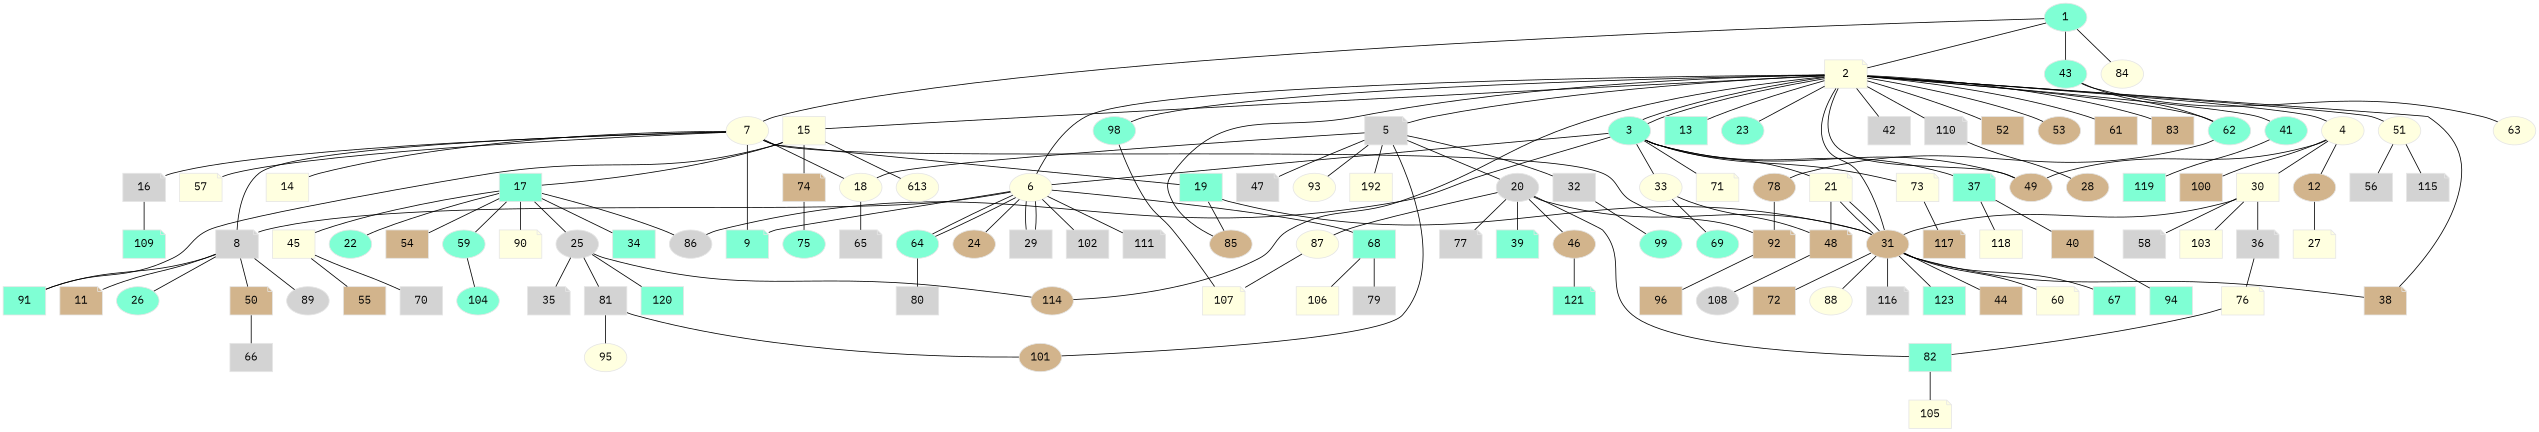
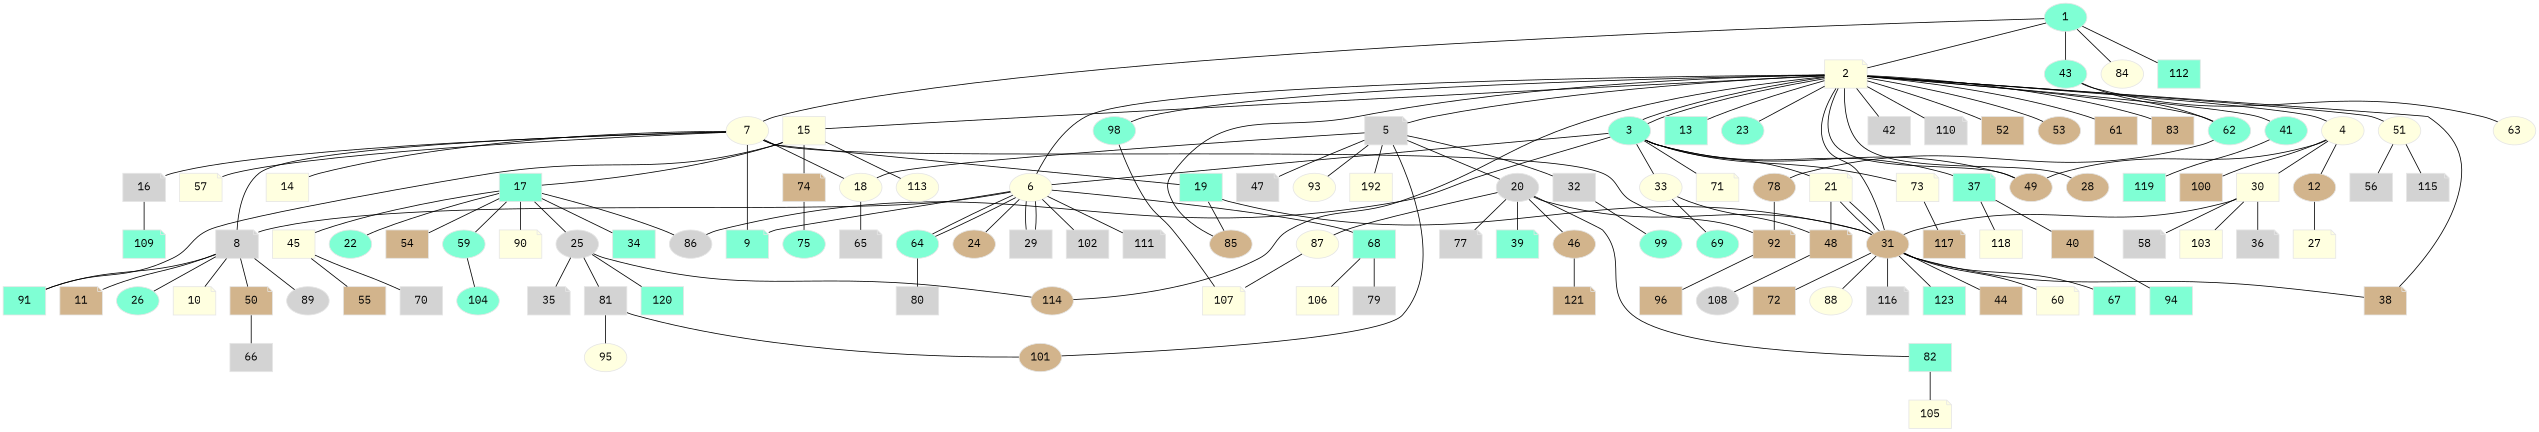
  graph {
    fontname="IBM Plex Mono"
    node [color=gray90 fillcolor=lightyellow fontname="IBM Plex Mono" shape=ellipse style=filled]
    edge [fontname="IBM Plex Mono"]
    2 [shape=note]
    1 [fillcolor=aquamarine]
    7
    43 [fillcolor=aquamarine]
    84
+   112 [fillcolor=aquamarine shape=box]
    3 [fillcolor=aquamarine]
    4
    5 [fillcolor=lightgrey shape=note]
    6
    13 [fillcolor=aquamarine shape=box]
    15 [shape=box]
    23 [fillcolor=aquamarine]
    28 [fillcolor=tan]
    31 [fillcolor=tan]
    38 [fillcolor=tan shape=note]
    41 [fillcolor=aquamarine]
    42 [fillcolor=lightgrey shape=box]
    49 [fillcolor=tan]
    51
    52 [fillcolor=tan shape=box]
    53 [fillcolor=tan]
    61 [fillcolor=tan shape=box]
    62 [fillcolor=aquamarine]
    83 [fillcolor=tan shape=box]
    85 [fillcolor=tan]
    98 [fillcolor=aquamarine]
    110 [fillcolor=lightgrey shape=note]
    114 [fillcolor=tan]
    18
    8 [fillcolor=lightgrey shape=note]
    9 [fillcolor=aquamarine shape=note]
    14 [shape=box]
    16 [fillcolor=lightgrey shape=note]
    19 [fillcolor=aquamarine shape=box]
    57 [shape=note]
    92 [fillcolor=tan shape=note]
    63
    21 [shape=note]
    33
    37 [fillcolor=aquamarine shape=note]
    71 [shape=note]
    73 [shape=note]
    86 [fillcolor=lightgrey]
    12 [fillcolor=tan]
    30 [shape=box]
    100 [fillcolor=tan shape=box]
    20 [fillcolor=lightgrey]
    32 [fillcolor=lightgrey shape=box]
    47 [fillcolor=lightgrey shape=note]
    93
    101 [fillcolor=tan]
    n53 [label=192 shape=box]
    24 [fillcolor=tan]
    29 [fillcolor=lightgrey shape=box]
    64 [fillcolor=aquamarine]
    68 [fillcolor=aquamarine shape=box]
    102 [fillcolor=lightgrey shape=box]
    111 [fillcolor=lightgrey shape=note]
    91 [fillcolor=aquamarine shape=box]
    17 [fillcolor=aquamarine shape=box]
    74 [fillcolor=tan shape=note]
-   113 [label=613]
+   113
    44 [fillcolor=tan shape=box]
    60 [shape=note]
    67 [fillcolor=aquamarine shape=box]
    72 [fillcolor=tan shape=box]
    88
    116 [fillcolor=lightgrey shape=note]
    123 [fillcolor=aquamarine shape=box]
    119 [fillcolor=aquamarine shape=box]
    56 [fillcolor=lightgrey shape=box]
    115 [fillcolor=lightgrey shape=note]
    78 [fillcolor=tan]
    107 [shape=note]
    48 [fillcolor=tan shape=note]
    69 [fillcolor=aquamarine]
    40 [fillcolor=tan shape=box]
    118 [shape=box]
    117 [fillcolor=tan shape=note]
    27 [shape=note]
    36 [fillcolor=lightgrey shape=note]
    58 [fillcolor=lightgrey shape=note]
    103 [shape=box]
    65 [fillcolor=lightgrey shape=note]
    39 [fillcolor=aquamarine shape=note]
    46 [fillcolor=tan]
    77 [fillcolor=lightgrey shape=note]
    82 [fillcolor=aquamarine shape=box]
    87
    99 [fillcolor=aquamarine]
+   10 [shape=note]
    11 [fillcolor=tan shape=note]
    26 [fillcolor=aquamarine]
    50 [fillcolor=tan shape=note]
    89 [fillcolor=lightgrey]
    80 [fillcolor=lightgrey shape=box]
    79 [fillcolor=lightgrey shape=box]
    106 [shape=box]
    109 [fillcolor=aquamarine shape=note]
    96 [fillcolor=tan shape=box]
    66 [fillcolor=lightgrey shape=box]
    22 [fillcolor=aquamarine]
    25 [fillcolor=lightgrey]
    34 [fillcolor=aquamarine shape=box]
    45 [shape=box]
    54 [fillcolor=tan shape=box]
    59 [fillcolor=aquamarine]
    90 [shape=note]
    75 [fillcolor=aquamarine]
    35 [fillcolor=lightgrey shape=note]
    81 [fillcolor=lightgrey shape=box]
    120 [fillcolor=aquamarine shape=box]
    55 [fillcolor=tan shape=box]
    70 [fillcolor=lightgrey shape=box]
    104 [fillcolor=aquamarine]
-   121 [fillcolor=aquamarine shape=note]
+   121 [fillcolor=tan shape=note]
    105 [shape=note]
    108 [fillcolor=lightgrey]
    95
-   76 [shape=note]
    94 [fillcolor=aquamarine shape=box]
    2 -- 3
    2 -- 3
    2 -- 4
    2 -- 5
    2 -- 6
    2 -- 13
    2 -- 15
    2 -- 23
-   110 -- 28
+   2 -- 28
    2 -- 31
    2 -- 38
    2 -- 41
    2 -- 42
    2 -- 49
    2 -- 51
    2 -- 52
    2 -- 53
    2 -- 61
    2 -- 62
    2 -- 83
    2 -- 85
    2 -- 98
    2 -- 110
    2 -- 114
    1 -- 2
    1 -- 7
    1 -- 43
    1 -- 84
+   1 -- 112
    7 -- 18
    7 -- 8
    7 -- 9
    7 -- 14
    7 -- 16
    7 -- 19
    7 -- 57
    7 -- 92
    43 -- 62
    43 -- 63
    3 -- 6
    3 -- 49
    3 -- 21
    3 -- 33
    3 -- 37
    3 -- 71
    3 -- 73
    3 -- 86
    4 -- 49
    4 -- 12
    4 -- 30
    4 -- 100
    5 -- 18
    5 -- 20
    5 -- 32
    5 -- 47
    5 -- 93
    5 -- 101
    5 -- n53
    6 -- 8
    6 -- 9
    6 -- 24
    6 -- 29
    6 -- 29
    6 -- 64
    6 -- 64
    6 -- 68
    6 -- 102
    6 -- 111
    15 -- 91
    15 -- 17
    15 -- 74
    15 -- 113
    31 -- 38
    31 -- 44
    31 -- 60
    31 -- 67
    31 -- 72
    31 -- 88
    31 -- 116
    31 -- 123
    41 -- 119
    51 -- 56
    51 -- 115
    62 -- 78
    98 -- 107
    18 -- 65
    8 -- 91
+   8 -- 10
    8 -- 11
    8 -- 26
    8 -- 50
    8 -- 89
    16 -- 109
    19 -- 31
    19 -- 85
    92 -- 96
    21 -- 31
    21 -- 31
    21 -- 48
    33 -- 48
    33 -- 69
    37 -- 40
    37 -- 118
    73 -- 117
    12 -- 27
    30 -- 31
    30 -- 36
    30 -- 58
    30 -- 103
    20 -- 31
    20 -- 39
    20 -- 46
    20 -- 77
    20 -- 82
    20 -- 87
    32 -- 99
    64 -- 80
    68 -- 79
    68 -- 106
    17 -- 86
    17 -- 22
    17 -- 25
    17 -- 34
    17 -- 45
    17 -- 54
    17 -- 59
    17 -- 90
    74 -- 75
    78 -- 92
    48 -- 108
    40 -- 94
-   36 -- 76
    46 -- 121
    82 -- 105
    87 -- 107
    50 -- 66
    25 -- 114
    25 -- 35
    25 -- 81
    25 -- 120
    45 -- 55
    45 -- 70
    59 -- 104
    81 -- 101
    81 -- 95
-   76 -- 82
  }
